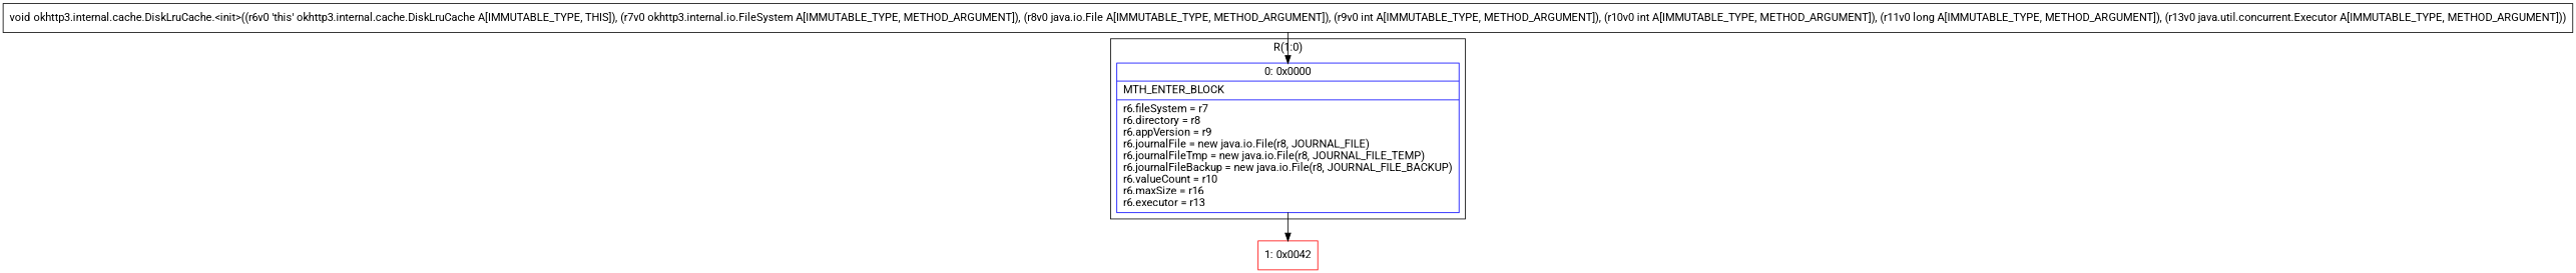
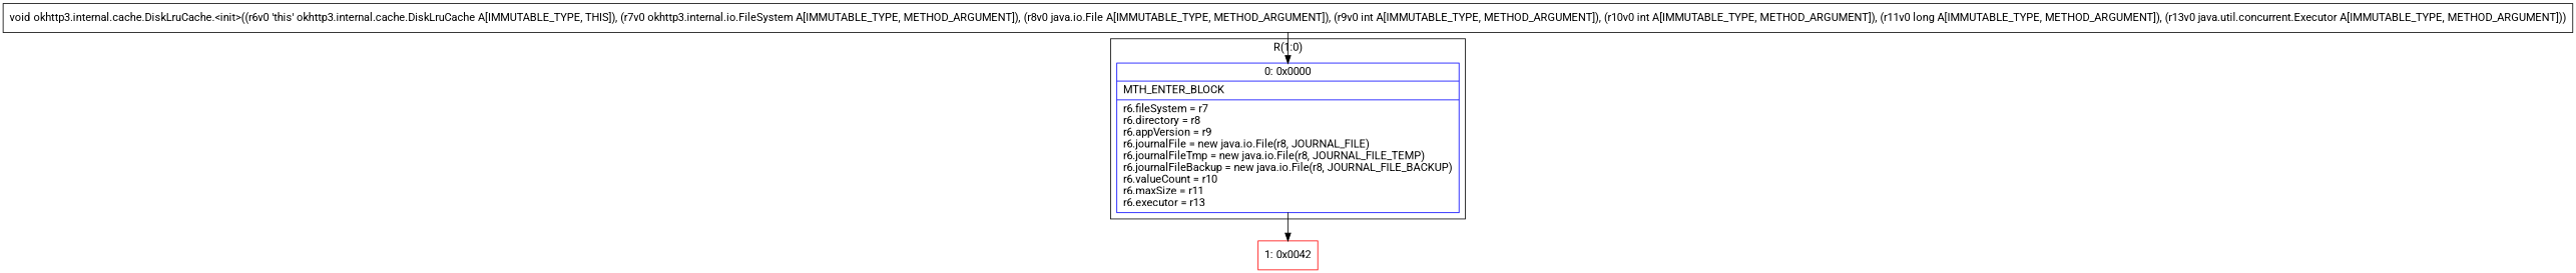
  digraph {
    fontname=Roboto
    node [shape=record fontname=Roboto]
    edge [fontname=Roboto]
-   n1 [color=blue label="{0\:\ 0x0000|MTH_ENTER_BLOCK\l|r6.fileSystem = r7\lr6.directory = r8\lr6.appVersion = r9\lr6.journalFile = new java.io.File(r8, JOURNAL_FILE)\lr6.journalFileTmp = new java.io.File(r8, JOURNAL_FILE_TEMP)\lr6.journalFileBackup = new java.io.File(r8, JOURNAL_FILE_BACKUP)\lr6.valueCount = r10\lr6.maxSize = r16\lr6.executor = r13\l}"]
+   n1 [color=blue label="{0\:\ 0x0000|MTH_ENTER_BLOCK\l|r6.fileSystem = r7\lr6.directory = r8\lr6.appVersion = r9\lr6.journalFile = new java.io.File(r8, JOURNAL_FILE)\lr6.journalFileTmp = new java.io.File(r8, JOURNAL_FILE_TEMP)\lr6.journalFileBackup = new java.io.File(r8, JOURNAL_FILE_BACKUP)\lr6.valueCount = r10\lr6.maxSize = r11\lr6.executor = r13\l}"]
    n2 [color=red label="{1\:\ 0x0042}"]
    n3 [label="{void okhttp3.internal.cache.DiskLruCache.\<init\>((r6v0 'this' okhttp3.internal.cache.DiskLruCache A[IMMUTABLE_TYPE, THIS]), (r7v0 okhttp3.internal.io.FileSystem A[IMMUTABLE_TYPE, METHOD_ARGUMENT]), (r8v0 java.io.File A[IMMUTABLE_TYPE, METHOD_ARGUMENT]), (r9v0 int A[IMMUTABLE_TYPE, METHOD_ARGUMENT]), (r10v0 int A[IMMUTABLE_TYPE, METHOD_ARGUMENT]), (r11v0 long A[IMMUTABLE_TYPE, METHOD_ARGUMENT]), (r13v0 java.util.concurrent.Executor A[IMMUTABLE_TYPE, METHOD_ARGUMENT])) }"]
    subgraph cluster_1 {
      label="R(1:0)"
      n1
    }
    n1 -> n2
    n3 -> n1
  }
